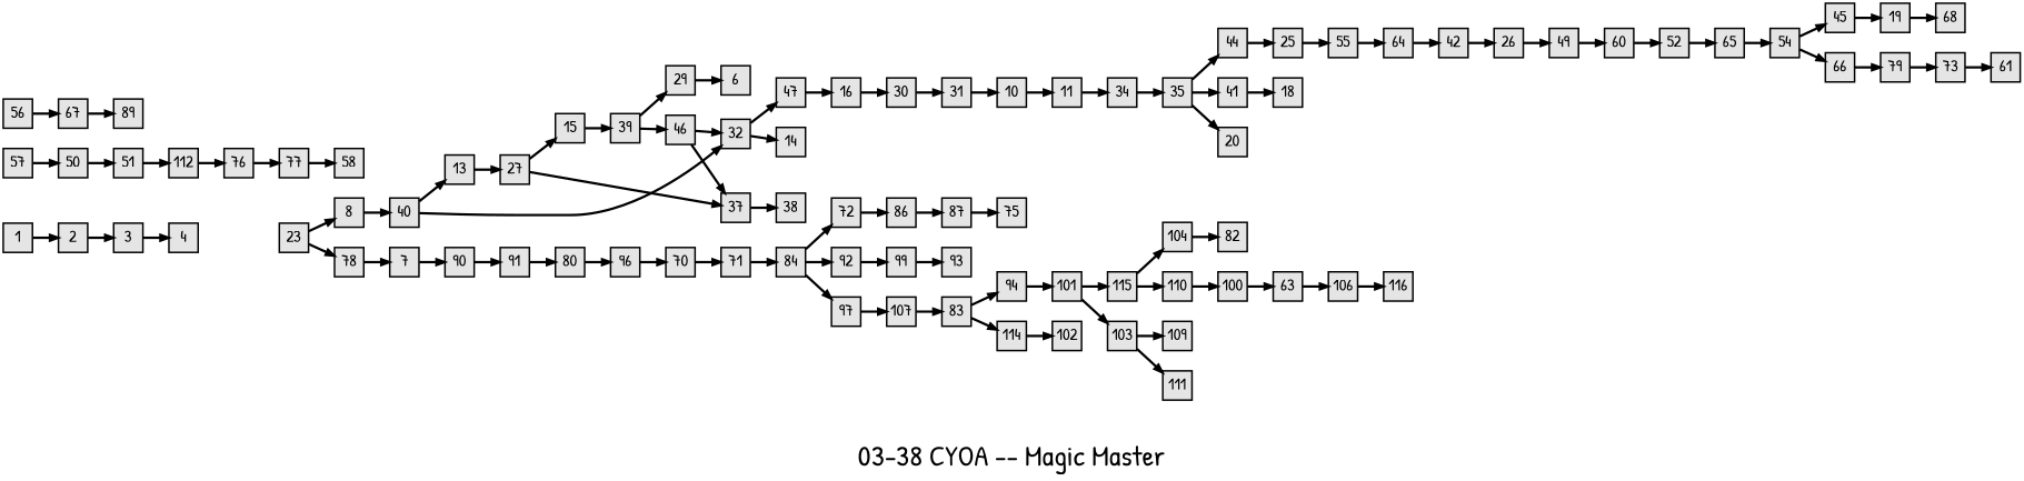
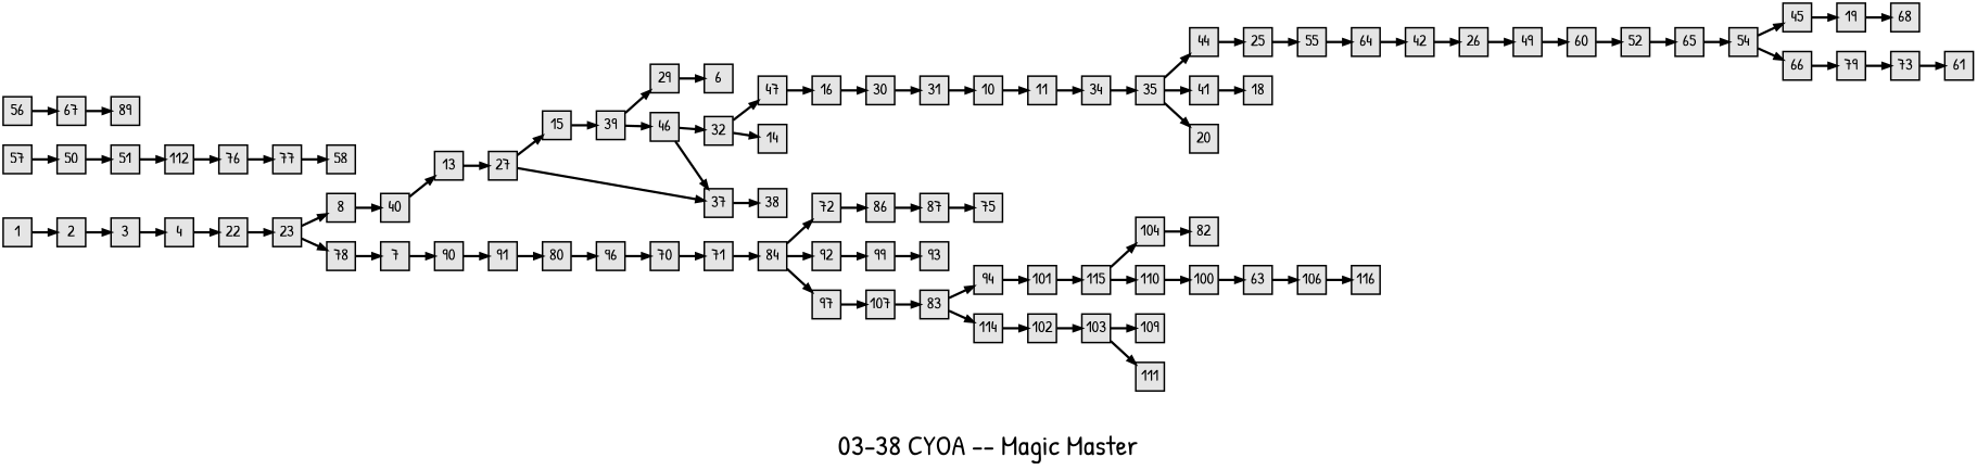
  digraph {
    fontname="Patrick Hand"
    fontsize=36
    label="03-38 CYOA -- Magic Master"
    nodesep=0.35
    ordering=out
    rankdir=LR
    ranksep=0.45
    node [fillcolor=grey90 fixedsize=true fontname="Patrick Hand" fontsize=20 labelfloat=true margin="0,0" penwidth=2 regular=true shape=rect style=filled]
    edge [fontname="Patrick Hand" fontsize=12 labelfloat=true penwidth=3]
    1
    2
    3
    4
+   22
    23
    8
    78
    7
    90
    91
    80
    40
    13
    32
    27
    47
    14
    10
    11
    34
    35
    44
    41
    20
    15
    37
    39
    38
    29
    46
    6
    16
    30
    31
    19
    68
    57
    50
    51
    25
    55
    64
    42
    26
    49
    60
    52
    18
    45
    65
    112
    76
    77
    54
    66
    79
    73
    56
    67
    89
    63
    106
    116
    61
    70
    71
    84
    72
    92
    97
    86
    99
    107
    87
    75
    58
    96
    83
    94
    114
    101
    102
    115
    103
    93
    104
    110
    100
    82
    109
    111
    1 -> 2
    2 -> 3
    3 -> 4
+   4 -> 22
+   22 -> 23
    23 -> 8
    23 -> 78
    8 -> 40
    78 -> 7
    7 -> 90
    90 -> 91
    91 -> 80
    80 -> 96
    40 -> 13
-   40 -> 32
    13 -> 27
    32 -> 47
    32 -> 14
    27 -> 15
    27 -> 37
    47 -> 16
    10 -> 11
    11 -> 34
    34 -> 35
    35 -> 44
    35 -> 41
    35 -> 20
    44 -> 25
    41 -> 18
    15 -> 39
    37 -> 38
    39 -> 29
    39 -> 46
    29 -> 6
    46 -> 32
    46 -> 37
    16 -> 30
    30 -> 31
    31 -> 10
    19 -> 68
    57 -> 50
    50 -> 51
    51 -> 112
    25 -> 55
    55 -> 64
    64 -> 42
    42 -> 26
    26 -> 49
    49 -> 60
    60 -> 52
    52 -> 65
    45 -> 19
    65 -> 54
    112 -> 76
    76 -> 77
    77 -> 58
    54 -> 45
    54 -> 66
    66 -> 79
    79 -> 73
    73 -> 61
    56 -> 67
    67 -> 89
    63 -> 106
    106 -> 116
    70 -> 71
    71 -> 84
    84 -> 72
    84 -> 92
    84 -> 97
    72 -> 86
    92 -> 99
    97 -> 107
    86 -> 87
    99 -> 93
    107 -> 83
    87 -> 75
    96 -> 70
    83 -> 94
    83 -> 114
    94 -> 101
    114 -> 102
    101 -> 115
-   101 -> 103
+   102 -> 103
    115 -> 104
    115 -> 110
    103 -> 109
    103 -> 111
    104 -> 82
    110 -> 100
    100 -> 63
  }
